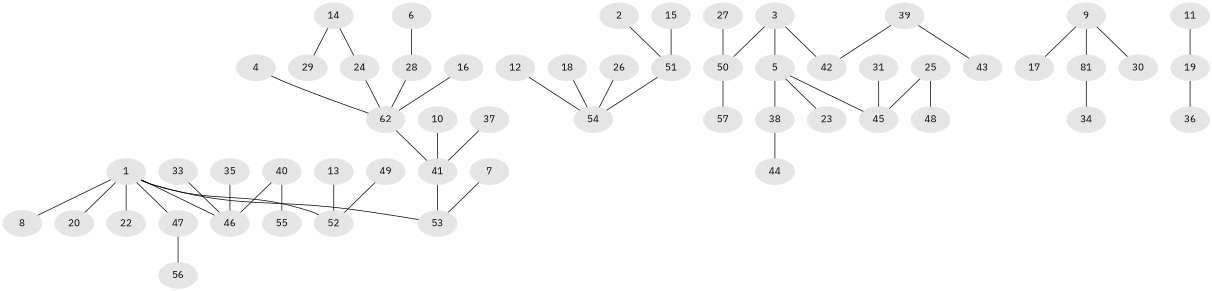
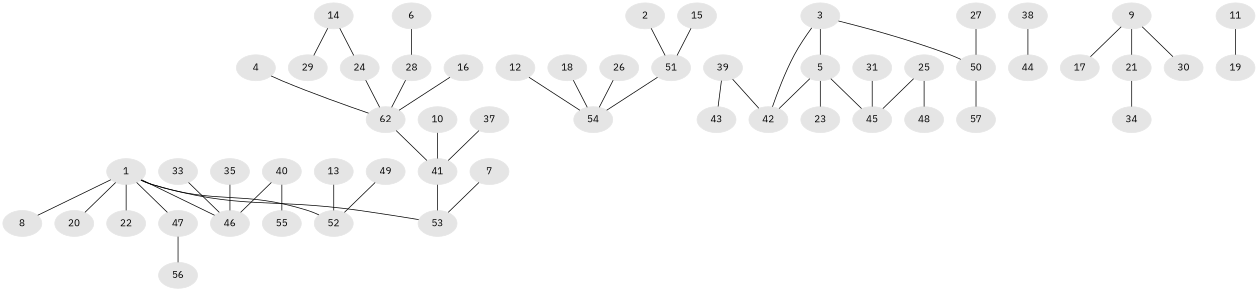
  graph {
    fontname="IBM Plex Sans"
    node [color=gray90 fontname="IBM Plex Sans" style=filled]
    edge [fontname="IBM Plex Sans" weight=1.0]
    1
    8
    20
    22
    46
    47
    52
    53
    56
    51
    54
    2
    3
    5
    42
    50
    45
    23
    38
    57
    n21 [label=62]
    4
    41
    44
    6
    28
    7
    9
    17
-   21 [label=81]
+   21
    30
    34
    10
    11
    19
-   36
    12
    13
    14
    24
    29
    15
    16
    18
    25
    48
    26
    27
    31
    33
    35
    37
    39
    43
    40
    55
    49
    1 -- 8
    1 -- 20
    1 -- 22
    1 -- 46
    1 -- 47
    1 -- 52
    1 -- 53
    47 -- 56
    51 -- 54
    2 -- 51
    3 -- 5
    3 -- 42
    3 -- 50
    5 -- 45
    5 -- 23
-   5 -- 38
+   5 -- 42
    50 -- 57
    38 -- 44
    n21 -- 41
    4 -- n21
    41 -- 53
    6 -- 28
    28 -- n21
    7 -- 53
    9 -- 17
    9 -- 21
    9 -- 30
    21 -- 34
    10 -- 41
    11 -- 19
-   19 -- 36
    12 -- 54
    13 -- 52
    14 -- 24
    14 -- 29
    24 -- n21
    15 -- 51
    16 -- n21
    18 -- 54
    25 -- 45
    25 -- 48
    26 -- 54
    27 -- 50
    31 -- 45
    33 -- 46
    35 -- 46
    37 -- 41
    39 -- 42
    39 -- 43
    40 -- 46
    40 -- 55
    49 -- 52
  }
